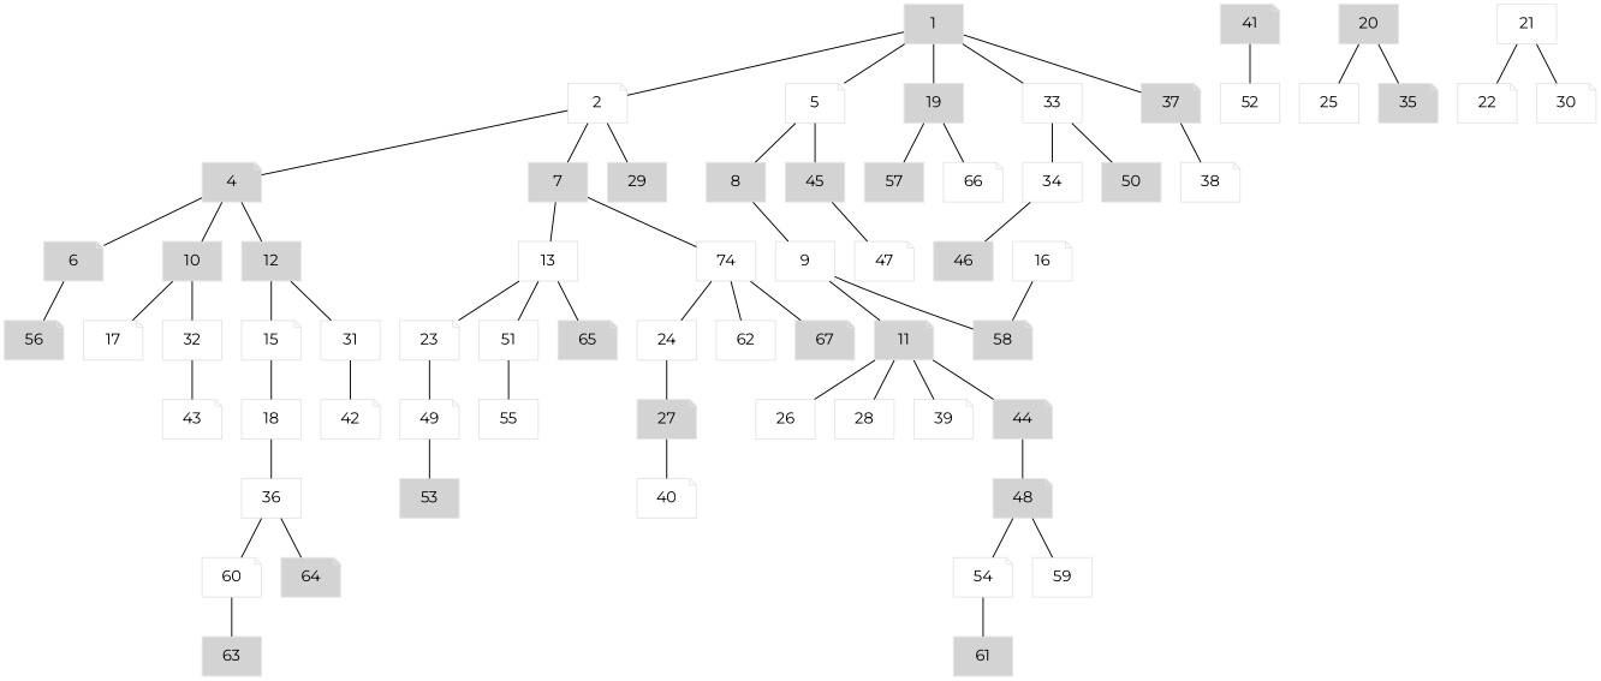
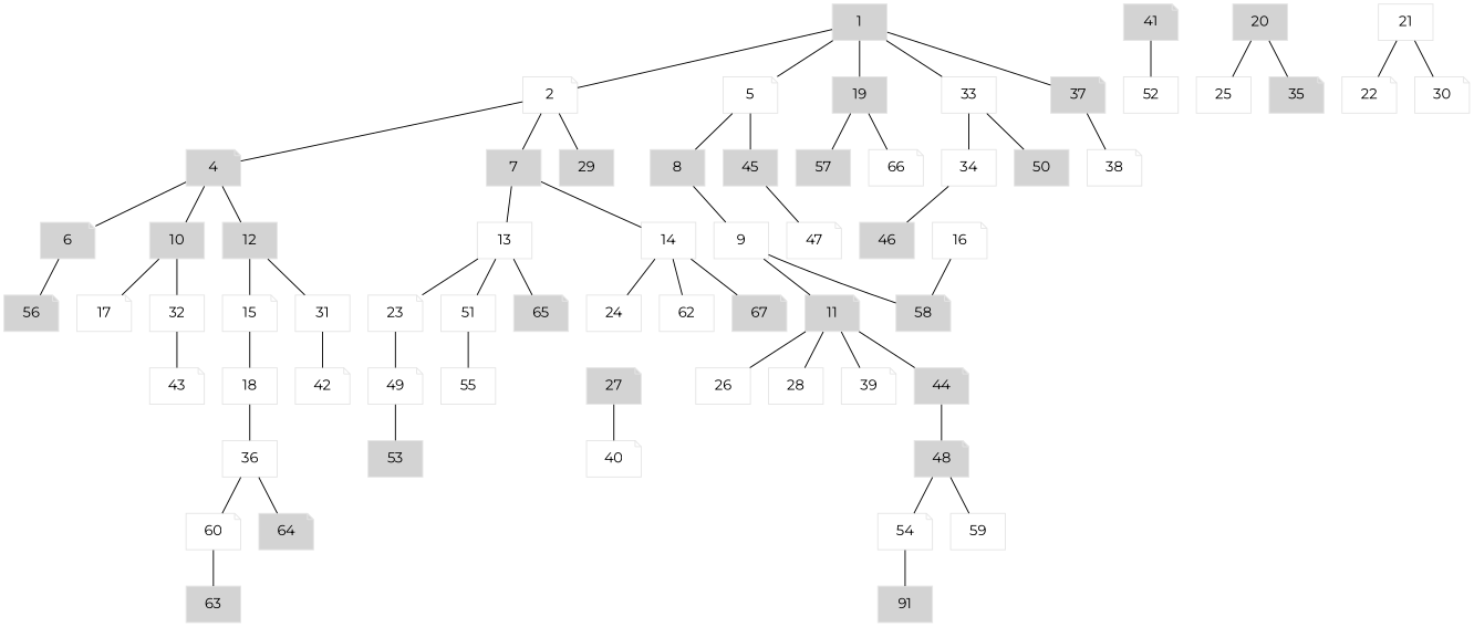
  graph {
    fontname=Montserrat
    node [color=gray90 fillcolor=white fontname=Montserrat shape=box style=filled]
    edge [fontname=Montserrat]
    1 [fillcolor=lightgrey]
    2 [shape=note]
    5 [shape=note]
    19 [fillcolor=lightgrey]
    33
    37 [fillcolor=lightgrey shape=note]
    4 [fillcolor=lightgrey shape=note]
    7 [fillcolor=lightgrey]
    29 [fillcolor=lightgrey]
    8 [fillcolor=lightgrey]
    45 [fillcolor=lightgrey]
    57 [fillcolor=lightgrey]
    66 [shape=note]
    34
    50 [fillcolor=lightgrey]
    38 [shape=note]
    6 [fillcolor=lightgrey shape=note]
    10 [fillcolor=lightgrey]
    12 [fillcolor=lightgrey]
    13
-   14 [label=74]
+   14
    41 [fillcolor=lightgrey shape=note]
    52
    56 [fillcolor=lightgrey shape=note]
    17 [shape=note]
    32
    15 [shape=note]
    31
    9
    47 [shape=note]
    23 [shape=note]
    51
    65 [fillcolor=lightgrey shape=note]
    24
    62
    67 [fillcolor=lightgrey shape=note]
    11 [fillcolor=lightgrey shape=note]
    58 [fillcolor=lightgrey shape=note]
    26
    28
    39 [shape=note]
    44 [fillcolor=lightgrey shape=note]
    16 [shape=note]
    43 [shape=note]
    48 [fillcolor=lightgrey shape=note]
    18
    42 [shape=note]
    20 [fillcolor=lightgrey]
    25
    35 [fillcolor=lightgrey shape=note]
    49 [shape=note]
    55
    27 [fillcolor=lightgrey shape=note]
    36
    60 [shape=note]
    64 [fillcolor=lightgrey shape=note]
    22 [shape=note]
    21
    30 [shape=note]
    53 [fillcolor=lightgrey]
    40 [shape=note]
    46 [fillcolor=lightgrey]
    63 [fillcolor=lightgrey]
    54 [shape=note]
    59
-   61 [fillcolor=lightgrey]
+   61 [fillcolor=lightgrey label=91]
    1 -- 2
    1 -- 5
    1 -- 19
    1 -- 33
    1 -- 37
    2 -- 4
    2 -- 7
    2 -- 29
    5 -- 8
    5 -- 45
    19 -- 57
    19 -- 66
    33 -- 34
    33 -- 50
    37 -- 38
    4 -- 6
    4 -- 10
    4 -- 12
    7 -- 13
    7 -- 14
    8 -- 9
    45 -- 47
    34 -- 46
    6 -- 56
    10 -- 17
    10 -- 32
    12 -- 15
    12 -- 31
    13 -- 23
    13 -- 51
    13 -- 65
    14 -- 24
    14 -- 62
    14 -- 67
    41 -- 52
    32 -- 43
    15 -- 18
    31 -- 42
    9 -- 11
    9 -- 58
    23 -- 49
    51 -- 55
-   24 -- 27
    11 -- 26
    11 -- 28
    11 -- 39
    11 -- 44
    44 -- 48
    16 -- 58
    48 -- 54
    48 -- 59
    18 -- 36
    20 -- 25
    20 -- 35
    49 -- 53
    27 -- 40
    36 -- 60
    36 -- 64
    60 -- 63
    21 -- 22
    21 -- 30
    54 -- 61
  }
